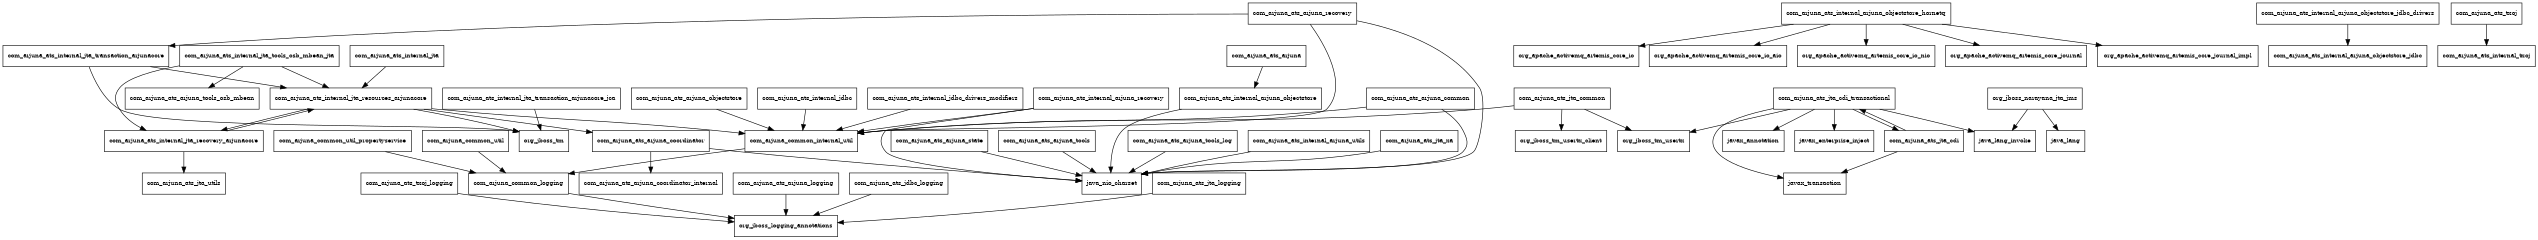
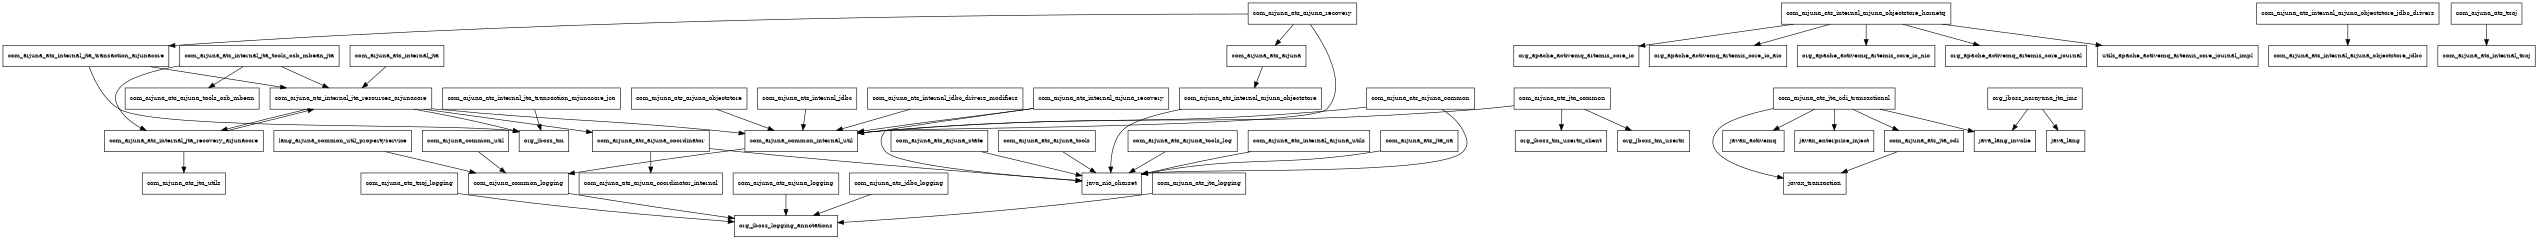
  digraph {
    node [fontsize=10.0 shape=box]
    com_arjuna_ats_arjuna
    com_arjuna_ats_internal_arjuna_objectstore
    java_nio_charset
    com_arjuna_ats_arjuna_common
    com_arjuna_common_internal_util
    com_arjuna_common_logging
    org_jboss_logging_annotations
    com_arjuna_ats_arjuna_coordinator
    com_arjuna_ats_arjuna_coordinator_internal
    com_arjuna_ats_arjuna_logging
    com_arjuna_ats_arjuna_objectstore
    com_arjuna_ats_arjuna_recovery
    com_arjuna_ats_internal_jta_transaction_arjunacore
    com_arjuna_ats_internal_arjuna_recovery
    com_arjuna_ats_arjuna_state
    com_arjuna_ats_arjuna_tools
    com_arjuna_ats_arjuna_tools_log
    com_arjuna_ats_internal_arjuna_objectstore_hornetq
    org_apache_activemq_artemis_core_io
    org_apache_activemq_artemis_core_io_aio
    org_apache_activemq_artemis_core_io_nio
    org_apache_activemq_artemis_core_journal
-   org_apache_activemq_artemis_core_journal_impl
+   org_apache_activemq_artemis_core_journal_impl [label=utils_apache_activemq_artemis_core_journal_impl]
    com_arjuna_ats_internal_arjuna_objectstore_jdbc_drivers
    com_arjuna_ats_internal_arjuna_objectstore_jdbc
    com_arjuna_ats_internal_arjuna_utils
    com_arjuna_ats_internal_jdbc
    com_arjuna_ats_internal_jdbc_drivers_modifiers
    com_arjuna_ats_internal_jta
    com_arjuna_ats_internal_jta_resources_arjunacore
    com_arjuna_ats_internal_jta_recovery_arjunacore
    org_jboss_tm
    com_arjuna_ats_jta_utils
    com_arjuna_ats_internal_jta_tools_osb_mbean_jta
    com_arjuna_ats_arjuna_tools_osb_mbean
    com_arjuna_ats_internal_jta_transaction_arjunacore_jca
    com_arjuna_ats_jdbc_logging
    com_arjuna_ats_jta_cdi
    com_arjuna_ats_jta_cdi_transactional
    javax_transaction
    java_lang_invoke
-   javax_annotation
+   javax_annotation [label=javax_activemq]
    javax_enterprise_inject
    org_jboss_tm_usertx
    com_arjuna_ats_jta_common
    org_jboss_tm_usertx_client
    com_arjuna_ats_jta_logging
    com_arjuna_ats_jta_xa
    com_arjuna_ats_txoj
    com_arjuna_ats_internal_txoj
    com_arjuna_ats_txoj_logging
    com_arjuna_common_util
-   com_arjuna_common_util_propertyservice
+   com_arjuna_common_util_propertyservice [label=lang_arjuna_common_util_propertyservice]
    org_jboss_narayana_jta_jms
    java_lang
    com_arjuna_ats_arjuna -> com_arjuna_ats_internal_arjuna_objectstore
    com_arjuna_ats_internal_arjuna_objectstore -> java_nio_charset
    com_arjuna_ats_arjuna_common -> java_nio_charset
    com_arjuna_ats_arjuna_common -> com_arjuna_common_internal_util
    com_arjuna_common_internal_util -> com_arjuna_common_logging
    com_arjuna_common_logging -> org_jboss_logging_annotations
    com_arjuna_ats_arjuna_coordinator -> java_nio_charset
    com_arjuna_ats_arjuna_coordinator -> com_arjuna_ats_arjuna_coordinator_internal
    com_arjuna_ats_arjuna_logging -> org_jboss_logging_annotations
    com_arjuna_ats_arjuna_objectstore -> com_arjuna_common_internal_util
-   com_arjuna_ats_arjuna_recovery -> java_nio_charset
+   com_arjuna_ats_arjuna_recovery -> com_arjuna_ats_arjuna
    com_arjuna_ats_arjuna_recovery -> com_arjuna_common_internal_util
    com_arjuna_ats_arjuna_recovery -> com_arjuna_ats_internal_jta_transaction_arjunacore
    com_arjuna_ats_internal_jta_transaction_arjunacore -> com_arjuna_ats_internal_jta_resources_arjunacore
    com_arjuna_ats_internal_jta_transaction_arjunacore -> org_jboss_tm
    com_arjuna_ats_internal_arjuna_recovery -> java_nio_charset
    com_arjuna_ats_internal_arjuna_recovery -> com_arjuna_common_internal_util
    com_arjuna_ats_arjuna_state -> java_nio_charset
    com_arjuna_ats_arjuna_tools -> java_nio_charset
    com_arjuna_ats_arjuna_tools_log -> java_nio_charset
    com_arjuna_ats_internal_arjuna_objectstore_hornetq -> org_apache_activemq_artemis_core_io
    com_arjuna_ats_internal_arjuna_objectstore_hornetq -> org_apache_activemq_artemis_core_io_aio
    com_arjuna_ats_internal_arjuna_objectstore_hornetq -> org_apache_activemq_artemis_core_io_nio
    com_arjuna_ats_internal_arjuna_objectstore_hornetq -> org_apache_activemq_artemis_core_journal
    com_arjuna_ats_internal_arjuna_objectstore_hornetq -> org_apache_activemq_artemis_core_journal_impl
    com_arjuna_ats_internal_arjuna_objectstore_jdbc_drivers -> com_arjuna_ats_internal_arjuna_objectstore_jdbc
    com_arjuna_ats_internal_arjuna_utils -> java_nio_charset
    com_arjuna_ats_internal_jdbc -> com_arjuna_common_internal_util
    com_arjuna_ats_internal_jdbc_drivers_modifiers -> com_arjuna_common_internal_util
    com_arjuna_ats_internal_jta -> com_arjuna_ats_internal_jta_resources_arjunacore
    com_arjuna_ats_internal_jta_resources_arjunacore -> com_arjuna_common_internal_util
    com_arjuna_ats_internal_jta_resources_arjunacore -> com_arjuna_ats_arjuna_coordinator
    com_arjuna_ats_internal_jta_resources_arjunacore -> com_arjuna_ats_internal_jta_recovery_arjunacore
    com_arjuna_ats_internal_jta_resources_arjunacore -> org_jboss_tm
    com_arjuna_ats_internal_jta_recovery_arjunacore -> com_arjuna_ats_internal_jta_resources_arjunacore
    com_arjuna_ats_internal_jta_recovery_arjunacore -> com_arjuna_ats_jta_utils
    com_arjuna_ats_internal_jta_tools_osb_mbean_jta -> com_arjuna_ats_internal_jta_resources_arjunacore
    com_arjuna_ats_internal_jta_tools_osb_mbean_jta -> com_arjuna_ats_internal_jta_recovery_arjunacore
    com_arjuna_ats_internal_jta_tools_osb_mbean_jta -> com_arjuna_ats_arjuna_tools_osb_mbean
    com_arjuna_ats_internal_jta_transaction_arjunacore_jca -> org_jboss_tm
    com_arjuna_ats_jdbc_logging -> org_jboss_logging_annotations
-   com_arjuna_ats_jta_cdi -> com_arjuna_ats_jta_cdi_transactional
    com_arjuna_ats_jta_cdi -> javax_transaction
    com_arjuna_ats_jta_cdi_transactional -> com_arjuna_ats_jta_cdi
    com_arjuna_ats_jta_cdi_transactional -> javax_transaction
    com_arjuna_ats_jta_cdi_transactional -> java_lang_invoke
    com_arjuna_ats_jta_cdi_transactional -> javax_annotation
    com_arjuna_ats_jta_cdi_transactional -> javax_enterprise_inject
-   com_arjuna_ats_jta_cdi_transactional -> org_jboss_tm_usertx
    com_arjuna_ats_jta_common -> com_arjuna_common_internal_util
    com_arjuna_ats_jta_common -> org_jboss_tm_usertx
    com_arjuna_ats_jta_common -> org_jboss_tm_usertx_client
    com_arjuna_ats_jta_logging -> org_jboss_logging_annotations
    com_arjuna_ats_jta_xa -> java_nio_charset
    com_arjuna_ats_txoj -> com_arjuna_ats_internal_txoj
    com_arjuna_ats_txoj_logging -> org_jboss_logging_annotations
    com_arjuna_common_util -> com_arjuna_common_logging
    com_arjuna_common_util_propertyservice -> com_arjuna_common_logging
    org_jboss_narayana_jta_jms -> java_lang_invoke
    org_jboss_narayana_jta_jms -> java_lang
  }
